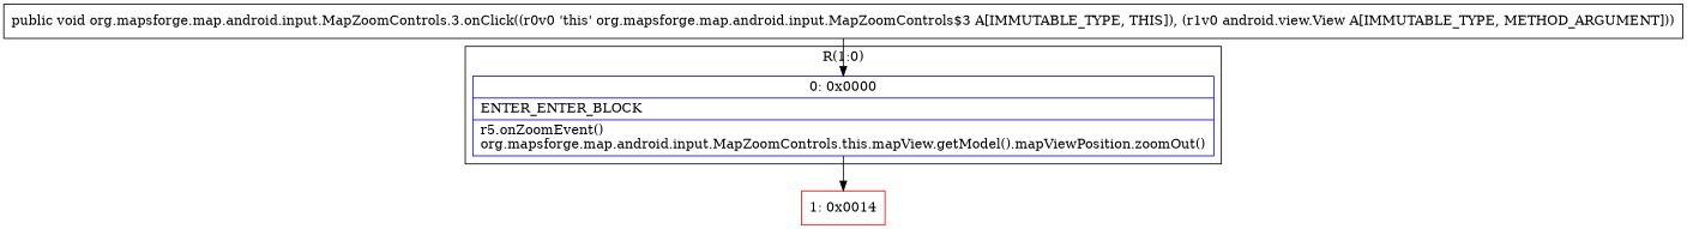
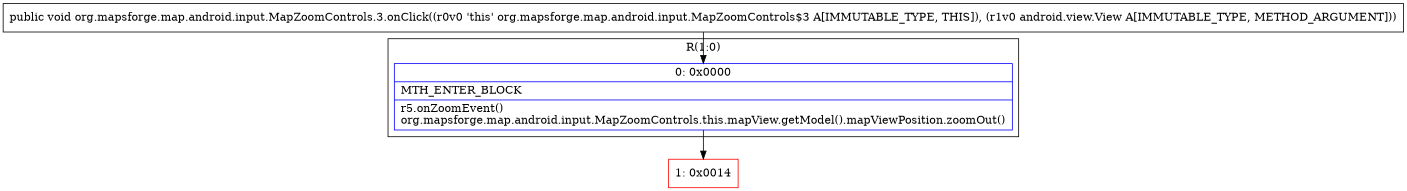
  digraph {
    node [shape=record]
-   n1 [color=blue label="{0\:\ 0x0000|ENTER_ENTER_BLOCK\l|r5.onZoomEvent()\lorg.mapsforge.map.android.input.MapZoomControls.this.mapView.getModel().mapViewPosition.zoomOut()\l}"]
+   n1 [color=blue label="{0\:\ 0x0000|MTH_ENTER_BLOCK\l|r5.onZoomEvent()\lorg.mapsforge.map.android.input.MapZoomControls.this.mapView.getModel().mapViewPosition.zoomOut()\l}"]
    n2 [color=red label="{1\:\ 0x0014}"]
    n3 [label="{public void org.mapsforge.map.android.input.MapZoomControls.3.onClick((r0v0 'this' org.mapsforge.map.android.input.MapZoomControls$3 A[IMMUTABLE_TYPE, THIS]), (r1v0 android.view.View A[IMMUTABLE_TYPE, METHOD_ARGUMENT])) }"]
    subgraph cluster_1 {
      label="R(1:0)"
      n1
    }
    n1 -> n2
    n3 -> n1
  }
